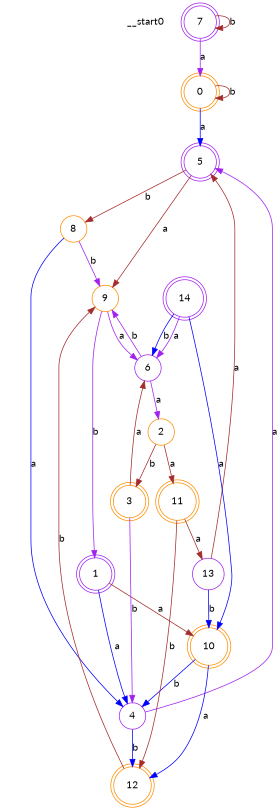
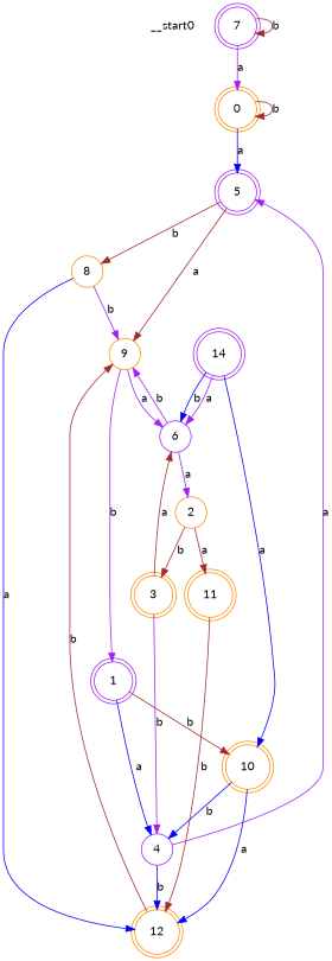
  digraph {
    fontname=Lato
    rankdir=TB
    node [color=purple fontname=Lato shape=doublecircle fillcolor=white style="rounded,filled"]
    edge [color=brown fontname=Lato]
    __start0 [shape=none fillcolor="" style=""]
    n2 [color=darkorange label=0]
    n3 [label=5]
    n4 [color=darkorange label=8 shape=circle style=filled]
    n5 [color=darkorange label=9 shape=circle style=filled]
    n6 [label=1]
    n7 [label=4 shape=circle style=filled]
    n8 [color=darkorange label=10]
    n9 [color=darkorange label=12]
    n10 [color=darkorange label=2 shape=circle style=filled]
    n11 [color=darkorange label=3]
    n12 [color=darkorange label=11]
    n13 [label=6 shape=circle style=filled]
-   n14 [label=13 shape=circle style=filled]
    n15 [label=7]
    n16 [label=14]
    n2 -> n2 [label=b]
    n2 -> n3 [color=blue label=a]
    n3 -> n4 [label=b]
    n3 -> n5 [label=a]
    n4 -> n5 [color=purple label=b]
-   n4 -> n7 [color=blue label=a]
+   n4 -> n9 [color=blue label=a]
    n5 -> n6 [color=purple label=b]
    n5 -> n13 [color=purple label=a]
    n6 -> n7 [color=blue label=a]
-   n6 -> n8 [label=a]
+   n6 -> n8 [label=b]
    n7 -> n3 [color=purple label=a]
    n7 -> n9 [color=blue label=b]
    n8 -> n7 [color=blue label=b]
    n8 -> n9 [color=blue label=a]
    n9 -> n5 [label=b]
    n10 -> n11 [label=b]
    n10 -> n12 [label=a]
    n11 -> n7 [color=purple label=b]
    n11 -> n13 [label=a]
    n12 -> n9 [label=b]
-   n12 -> n14 [label=a]
    n13 -> n5 [color=purple label=b]
    n13 -> n10 [color=purple label=a]
-   n14 -> n3 [label=a]
-   n14 -> n8 [color=blue label=b]
    n15 -> n2 [color=purple label=a]
    n15 -> n15 [label=b]
    n16 -> n8 [color=blue label=a]
    n16 -> n13 [color=purple label=a]
    n16 -> n13 [color=blue label=b]
  }
